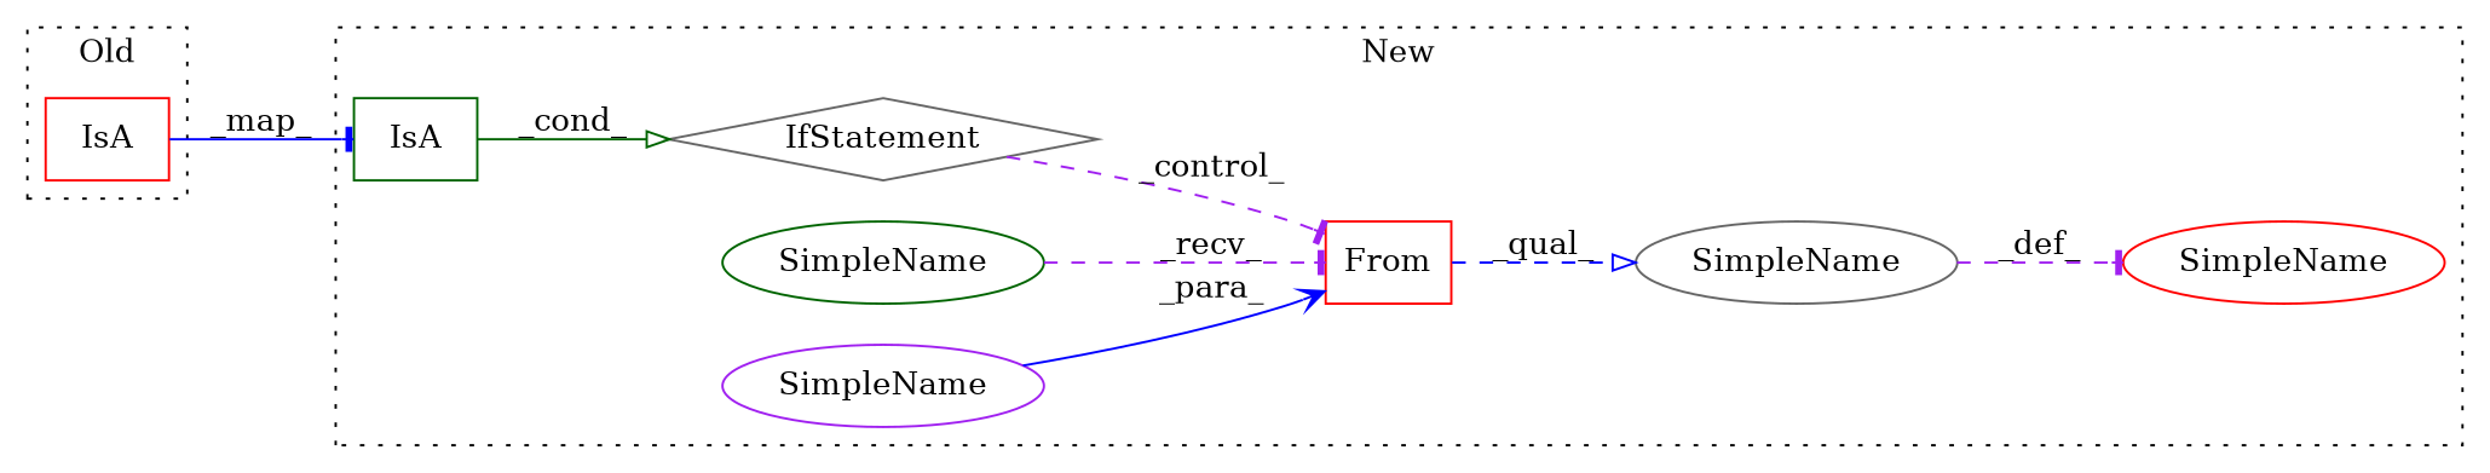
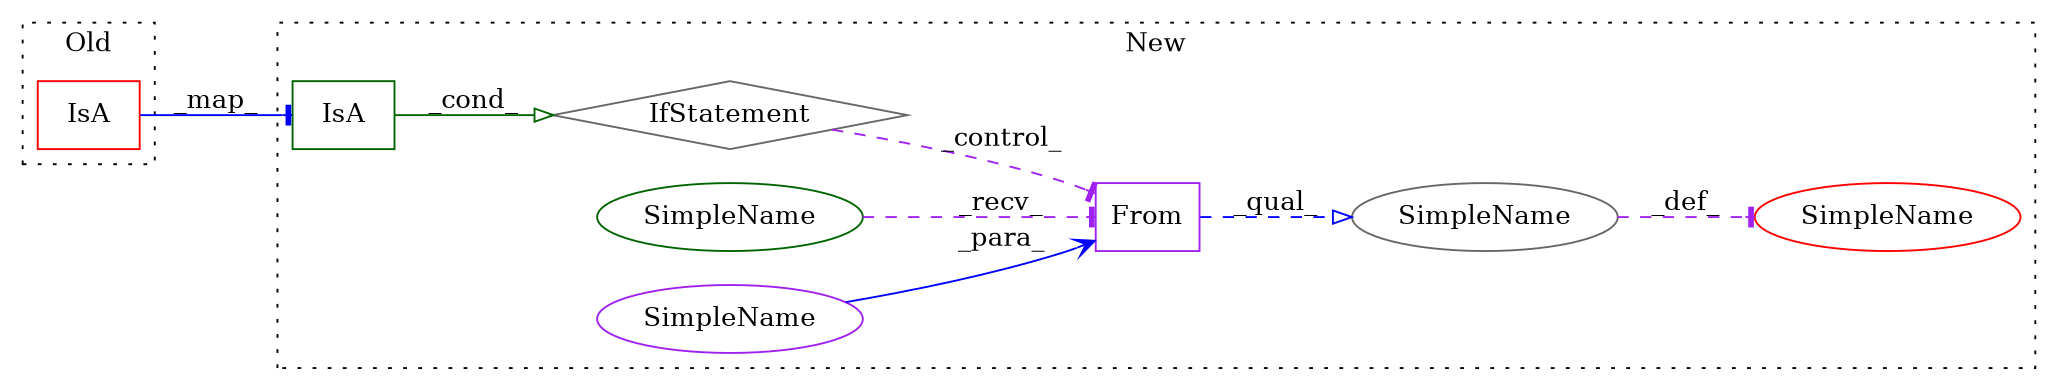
  digraph {
    rankdir=LR
    node [a=42 l=22 shape=ellipse color=darkgreen]
    edge [color=blue style=dashed arrowhead=tee]
    n1 [a=32 label=IsA s=16655 shape=box]
-   n2 [a=32 l="5,1" label=From s="16742,16755" shape=box color=red]
+   n2 [a=32 l="5,1" label=From s="16742,16755" shape=box color=purple]
    n3 [label=SimpleName s=17093 color=gray40]
    n4 [l=8 label=SimpleName s=17082 color=red]
    n5 [a=25 l="4,14" label=IfStatement s="16642,16677" shape=diamond color=gray40]
    n6 [l=15 label=SimpleName s=16726]
    n7 [l=8 label=SimpleName s=16747 color=purple]
    n8 [a=32 label=IsA s=16589 shape=box color=red]
    subgraph cluster_1 {
      label=New
      style=dotted
      n1
      n2
      n3
      n4
      n5
      n6
      n7
    }
    subgraph cluster_2 {
      label=Old
      style=dotted
      n8
    }
    n1 -> n5 [label=_cond_ color=darkgreen style=solid arrowhead=onormal]
    n2 -> n3 [label=_qual_ arrowhead=onormal]
    n3 -> n4 [label=_def_ color=purple]
    n5 -> n2 [label=_control_ color=purple]
    n6 -> n2 [label=_recv_ color=purple]
    n7 -> n2 [label=_para_ style=solid arrowhead=vee]
    n8 -> n1 [label=_map_ style=solid]
  }
